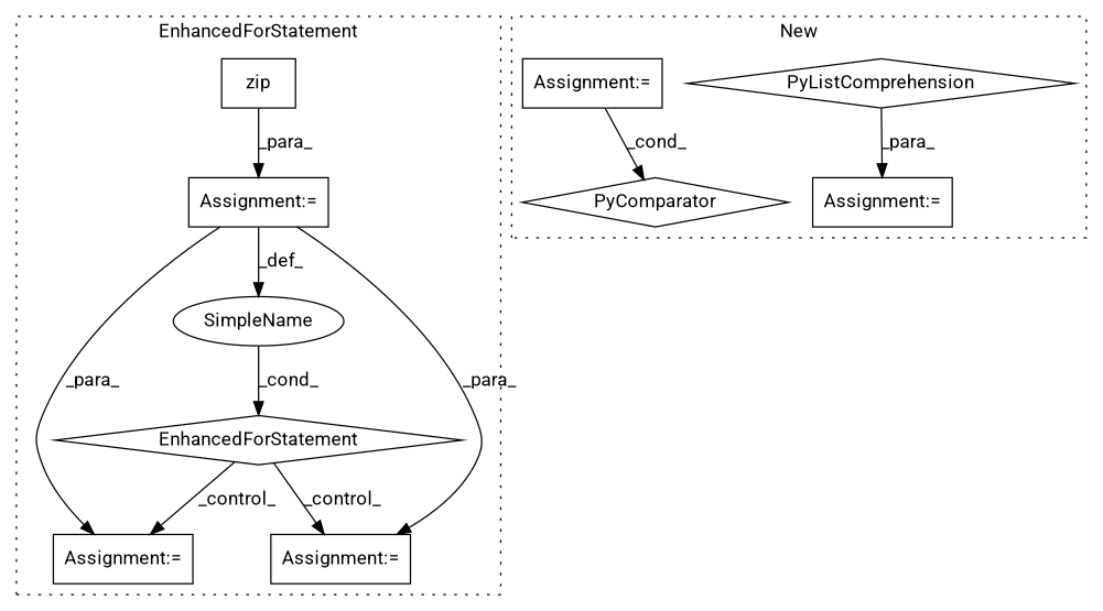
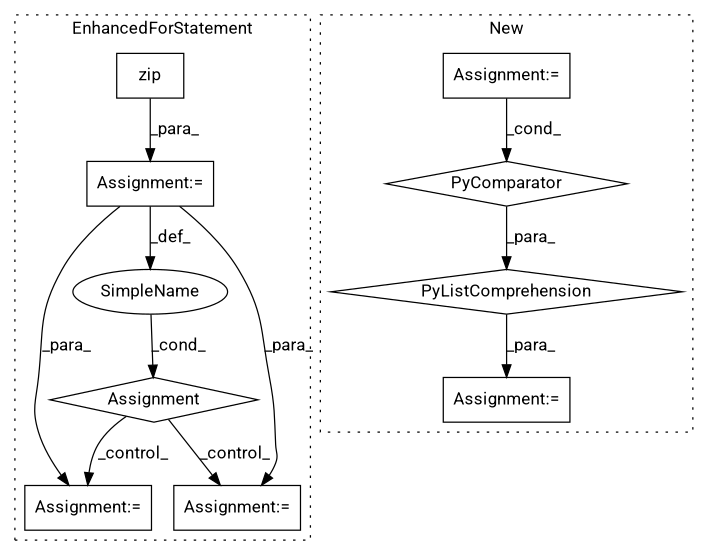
  digraph {
    fontname=Roboto
    node [a=7 fontname=Roboto l=1 s="2597,2767" shape=box]
    edge [fontname=Roboto]
    n1 [a=32 l="4,1" label=zip s="2720,2766"]
    n2 [l="102,2" label="Assignment:="]
-   n3 [a=70 l="102,2" label=EnhancedForStatement shape=diamond]
+   n3 [a=70 l="102,2" label=Assignment shape=diamond]
    n4 [label="Assignment:=" s=3212]
    n5 [a=42 l=6 label=SimpleName s=2711 shape=ellipse]
    n6 [label="Assignment:=" s=3156]
    n7 [a=109 l=116 label=PyListComprehension s=2653 shape=diamond]
    n8 [a=113 l=34 label=PyComparator s=2727 shape=diamond]
    n9 [l=34 label="Assignment:=" s=2727]
    n10 [label="Assignment:=" s=2987]
    subgraph cluster_1 {
      label=EnhancedForStatement
      style=dotted
      n1
      n2
      n3
      n4
      n5
      n6
    }
    subgraph cluster_2 {
      label=New
      style=dotted
      n7
      n8
      n9
      n10
    }
    n1 -> n2 [label=_para_]
    n2 -> n4 [label=_para_]
    n2 -> n5 [label=_def_]
    n2 -> n6 [label=_para_]
    n3 -> n4 [label=_control_]
    n3 -> n6 [label=_control_]
    n5 -> n3 [label=_cond_]
    n7 -> n10 [label=_para_]
+   n8 -> n7 [label=_para_]
    n9 -> n8 [label=_cond_]
  }
